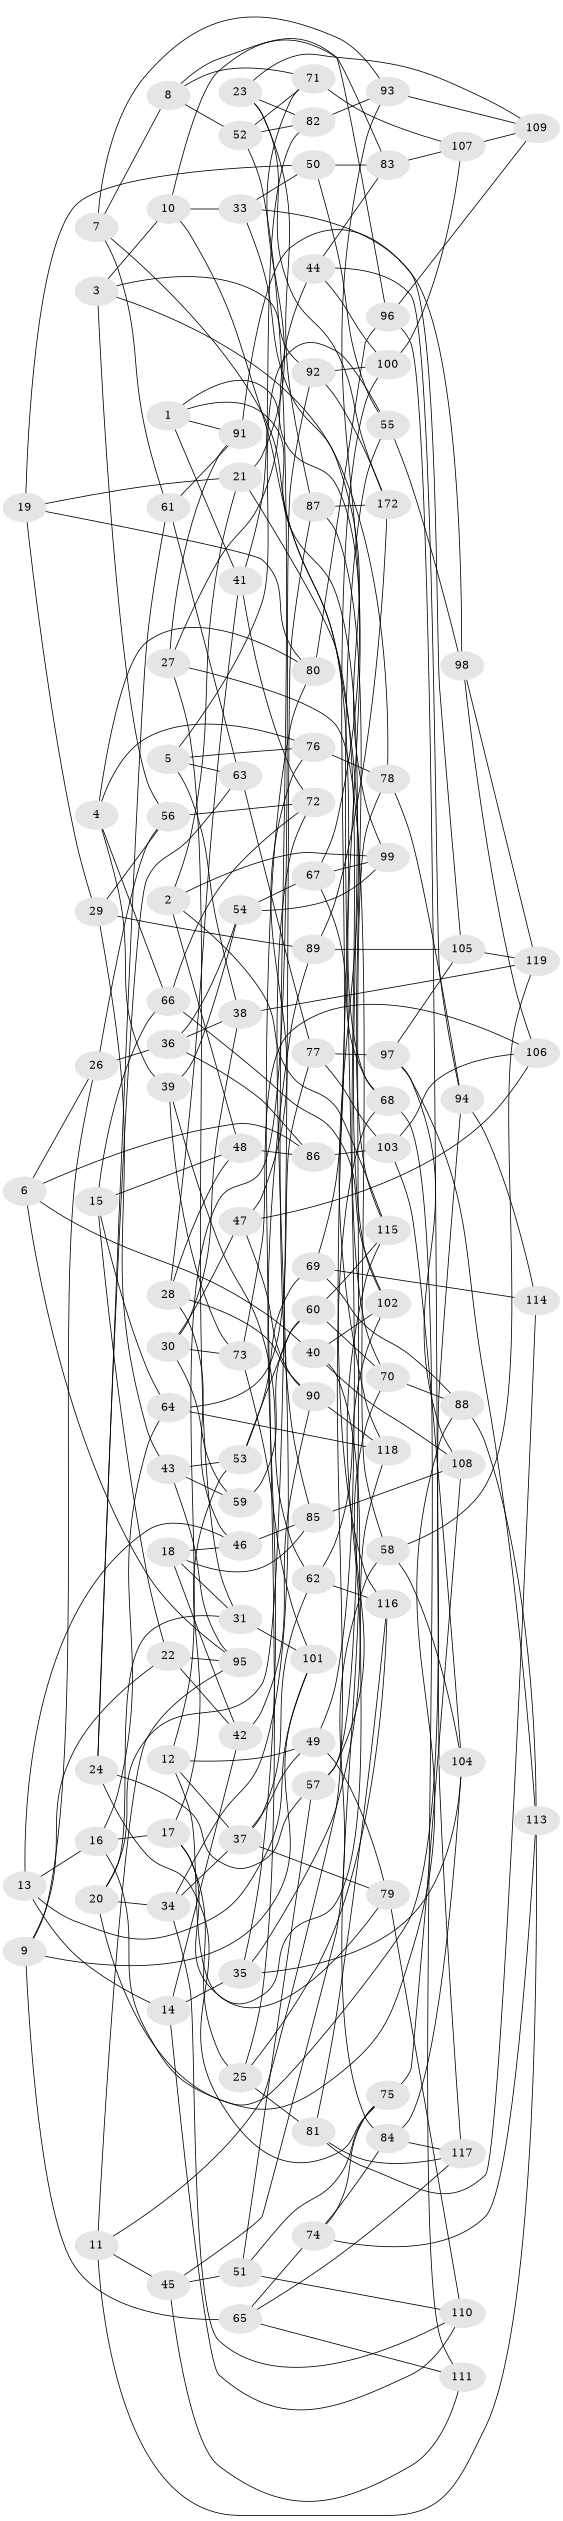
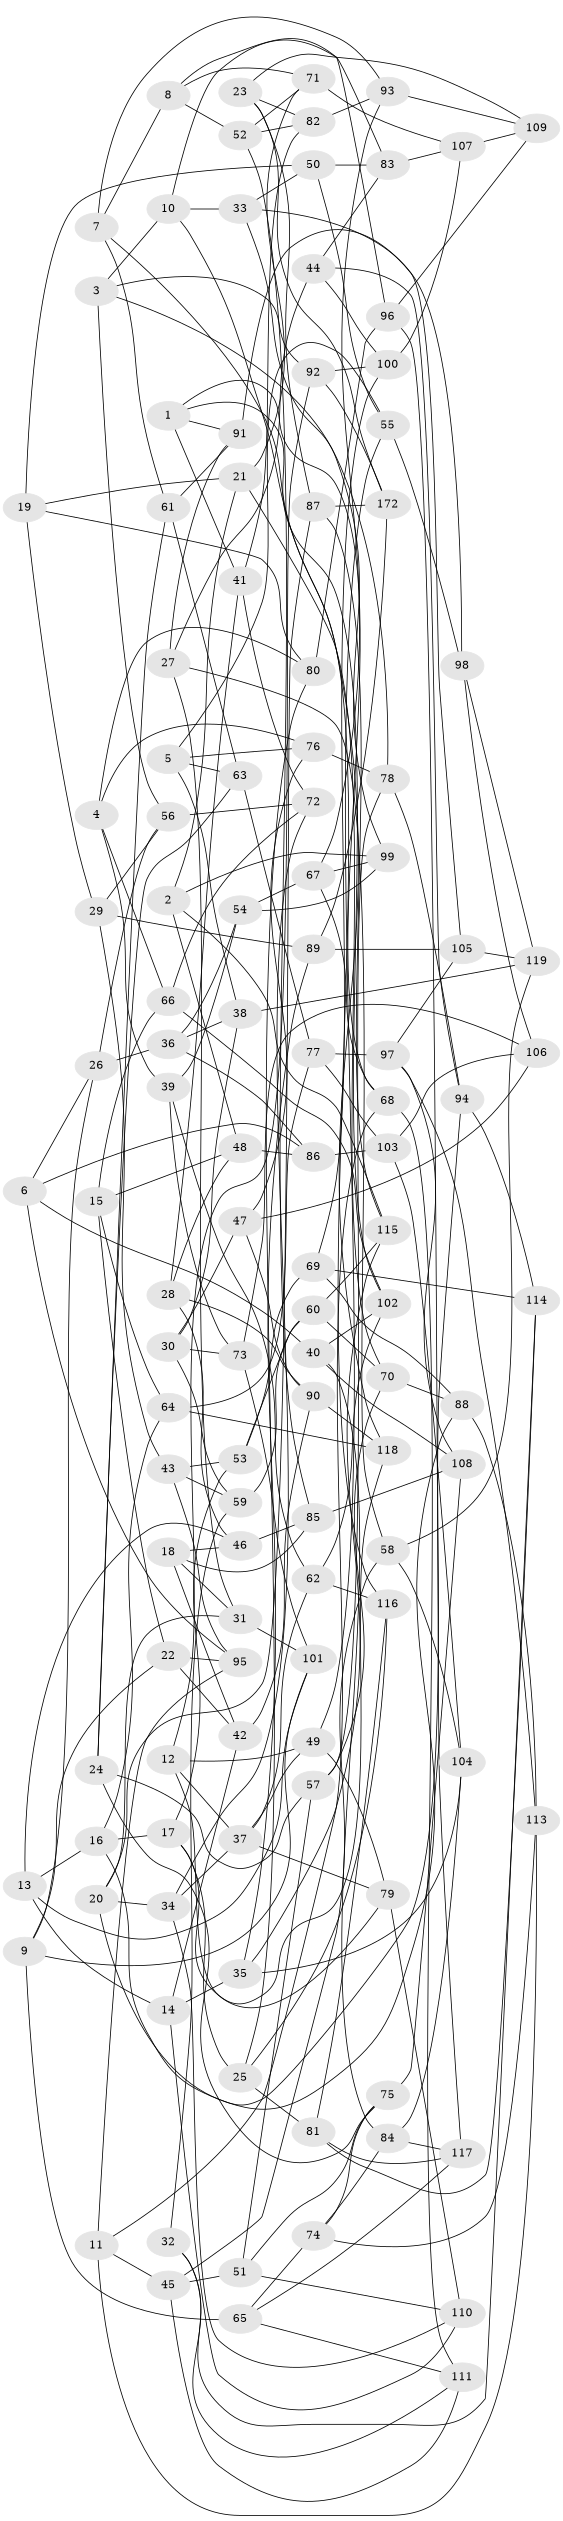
  graph {
    rankdir=LR
    node [color=gray90 style=filled]
    1
    41
    68
    91
    102
    82
    72
    111
    98
    2
    21
    48
    99
    115
    71
    70
    86
    3
    10
    56
    78
    92
    33
    83
    116
    94
    n27 [label=172]
    100
    4
    39
    66
    76
    80
    73
    54
    62
    96
    5
    38
    55
    63
    119
    77
    6
    26
    40
    95
    36
    84
    108
    103
    7
    8
    61
    93
    118
    52
    109
    85
    107
    117
    9
    22
    65
    101
    42
    74
    50
    105
    11
    45
    113
    58
    51
    12
    37
    49
    79
    110
    13
    14
    16
    46
    35
    64
    17
    88
    89
    104
    90
    15
    25
    53
    81
    60
    69
    18
    31
    19
    29
    43
    20
    34
    87
    114
    23
    24
    57
    75
    27
    44
    28
    59
    30
    47
    106
+   32
    67
    97
    1 -- 41
    1 -- 68
    1 -- 91
    1 -- 102
    41 -- 82
    41 -- 72
    68 -- 111
    91 -- 98
    82 -- 93
    98 -- 119
    98 -- 106
    2 -- 21
    2 -- 48
    2 -- 99
    2 -- 115
    21 -- 71
    21 -- 70
    48 -- 86
    71 -- 107
    70 -- 88
    86 -- 103
    3 -- 10
    3 -- 56
    3 -- 78
    3 -- 92
    10 -- 33
    10 -- 83
    10 -- 116
    56 -- 72
    78 -- 94
    92 -- n27
    92 -- 100
    33 -- 99
    33 -- 50
    33 -- 105
    83 -- 107
    94 -- 114
    100 -- 107
    4 -- 39
    4 -- 66
    4 -- 76
    4 -- 80
    39 -- 73
    39 -- 54
    39 -- 62
    66 -- 102
    66 -- 72
    76 -- 78
    80 -- 96
    73 -- 101
    73 -- 106
    54 -- 99
    54 -- 67
    62 -- 102
    62 -- 116
    96 -- 109
    96 -- 117
    5 -- 76
    5 -- 38
    5 -- 55
    5 -- 63
    38 -- 119
    55 -- 98
    63 -- 77
    77 -- 103
    77 -- 97
    6 -- 86
    6 -- 26
    6 -- 40
    6 -- 95
    26 -- 56
    26 -- 36
    40 -- 102
    40 -- 84
    40 -- 108
    36 -- 86
    36 -- 54
    36 -- 38
    84 -- 117
    84 -- 104
    103 -- 104
    103 -- 106
    7 -- 8
    7 -- 61
    7 -- 93
    7 -- 118
    8 -- 71
    8 -- 96
    8 -- 52
    61 -- 91
    61 -- 63
    93 -- 109
    52 -- 82
    52 -- 71
    52 -- 85
    85 -- 108
    107 -- 109
    9 -- 26
    9 -- 22
    9 -- 65
    9 -- 101
    22 -- 95
    22 -- 42
    65 -- 111
    65 -- 117
    65 -- 74
    42 -- 90
    74 -- 84
    74 -- 113
    74 -- 75
    50 -- 83
    50 -- 55
    105 -- 119
    11 -- 68
    11 -- 95
    11 -- 45
    11 -- 113
    45 -- 111
    45 -- 58
    45 -- 51
    58 -- 119
    58 -- 104
    51 -- 110
    51 -- 57
    51 -- 75
    12 -- 92
    12 -- 37
    12 -- 49
    12 -- 79
    37 -- 62
    37 -- 49
    37 -- 79
    49 -- 55
    49 -- 79
    79 -- 110
    13 -- 101
    13 -- 14
    13 -- 16
    13 -- 46
    14 -- 42
    14 -- 110
    14 -- 35
    16 -- 64
    16 -- 17
    16 -- 88
    46 -- 85
    35 -- 115
    35 -- 89
    35 -- 104
    64 -- 77
    64 -- 118
    17 -- 118
    17 -- 25
    17 -- 53
    88 -- 113
    89 -- n27
    89 -- 105
    90 -- 118
    15 -- 48
    15 -- 66
    15 -- 22
    15 -- 64
    25 -- 116
    25 -- 80
    25 -- 81
    53 -- 60
    53 -- 69
    81 -- 116
    81 -- 117
    81 -- 114
    60 -- 115
    60 -- 70
    69 -- 100
    69 -- 88
    69 -- 114
    18 -- 85
    18 -- 42
    18 -- 46
    18 -- 31
    31 -- 101
    19 -- 21
    19 -- 80
    19 -- 50
    19 -- 29
    29 -- 56
    29 -- 89
    29 -- 43
    43 -- 95
    43 -- 53
    43 -- 59
    20 -- 94
    20 -- 31
    20 -- 34
    20 -- 87
    34 -- 72
    34 -- 37
    34 -- 110
    87 -- 115
    87 -- n27
    23 -- 82
    23 -- n27
    23 -- 109
    23 -- 87
    24 -- 63
    24 -- 61
    24 -- 57
    24 -- 75
    57 -- 70
    57 -- 78
    75 -- 108
    27 -- 91
    27 -- 58
    27 -- 31
    27 -- 44
    44 -- 83
    44 -- 94
    44 -- 100
    28 -- 41
    28 -- 48
    28 -- 46
    28 -- 90
    59 -- 60
    30 -- 73
    30 -- 38
    30 -- 59
    30 -- 47
    47 -- 76
    47 -- 90
    47 -- 106
+   32 -- 111
+   32 -- 114
+   32 -- 59
    67 -- 68
    67 -- 99
    67 -- 93
    97 -- 108
    97 -- 105
    97 -- 113
  }
